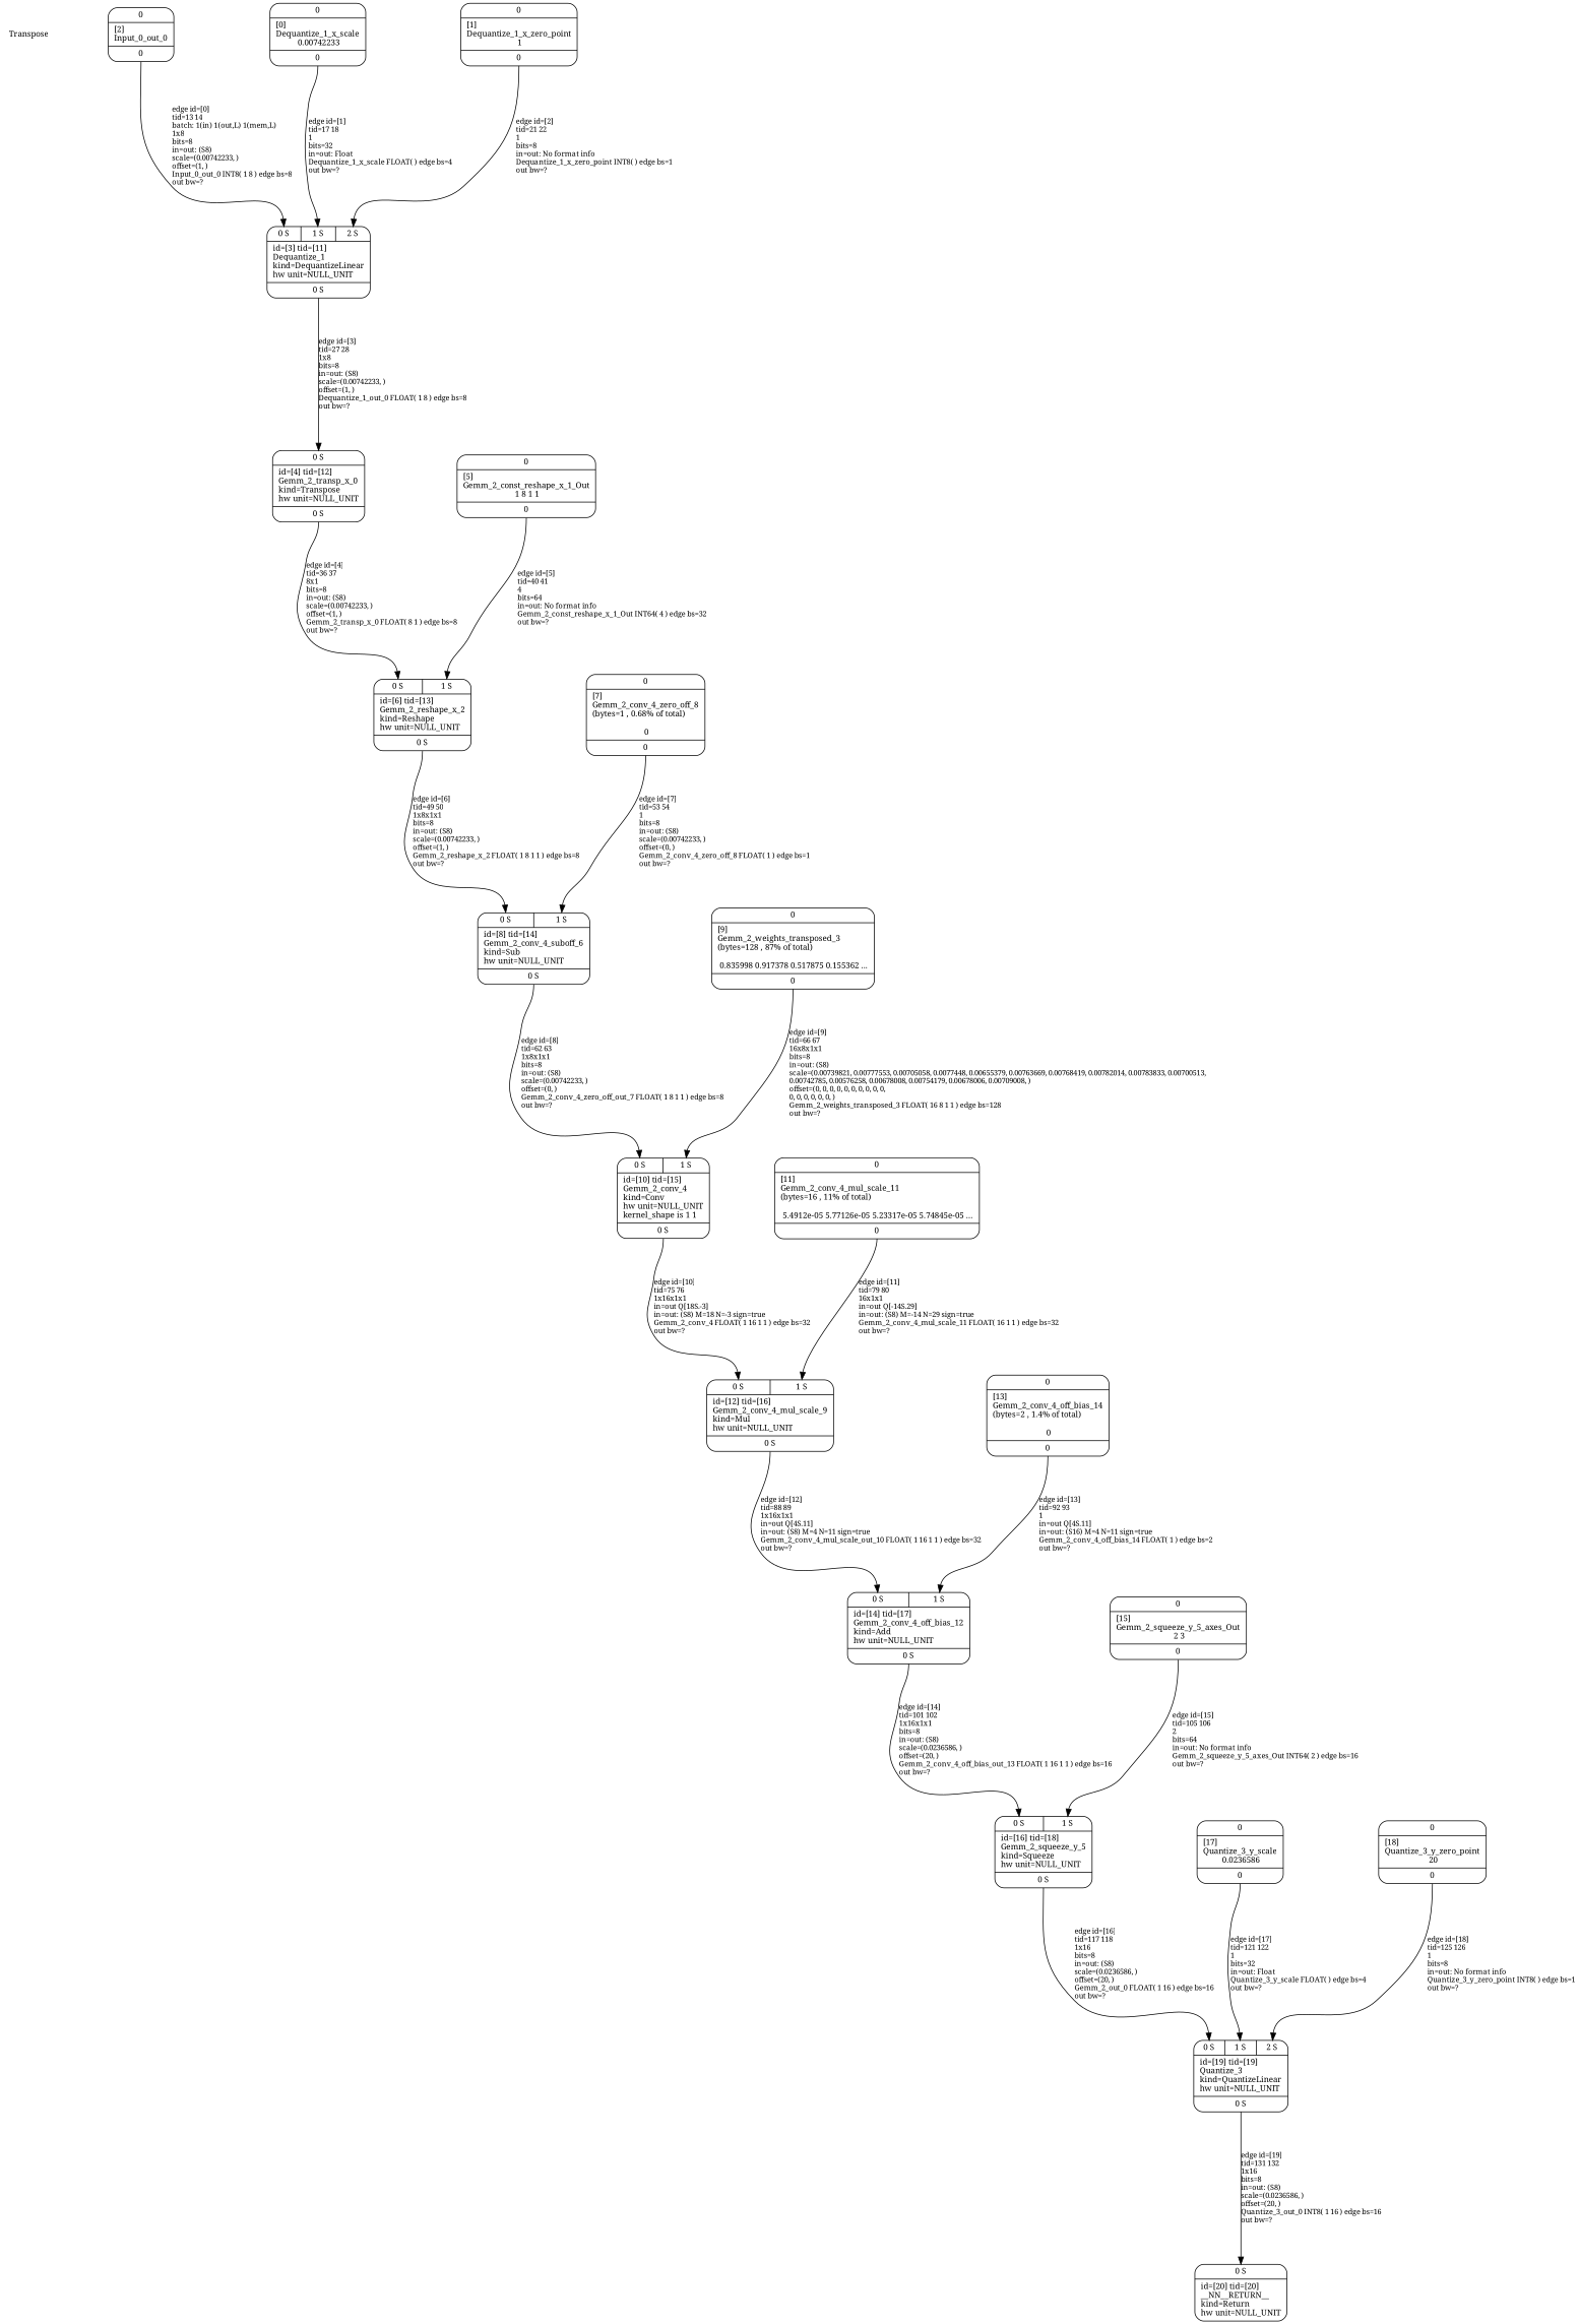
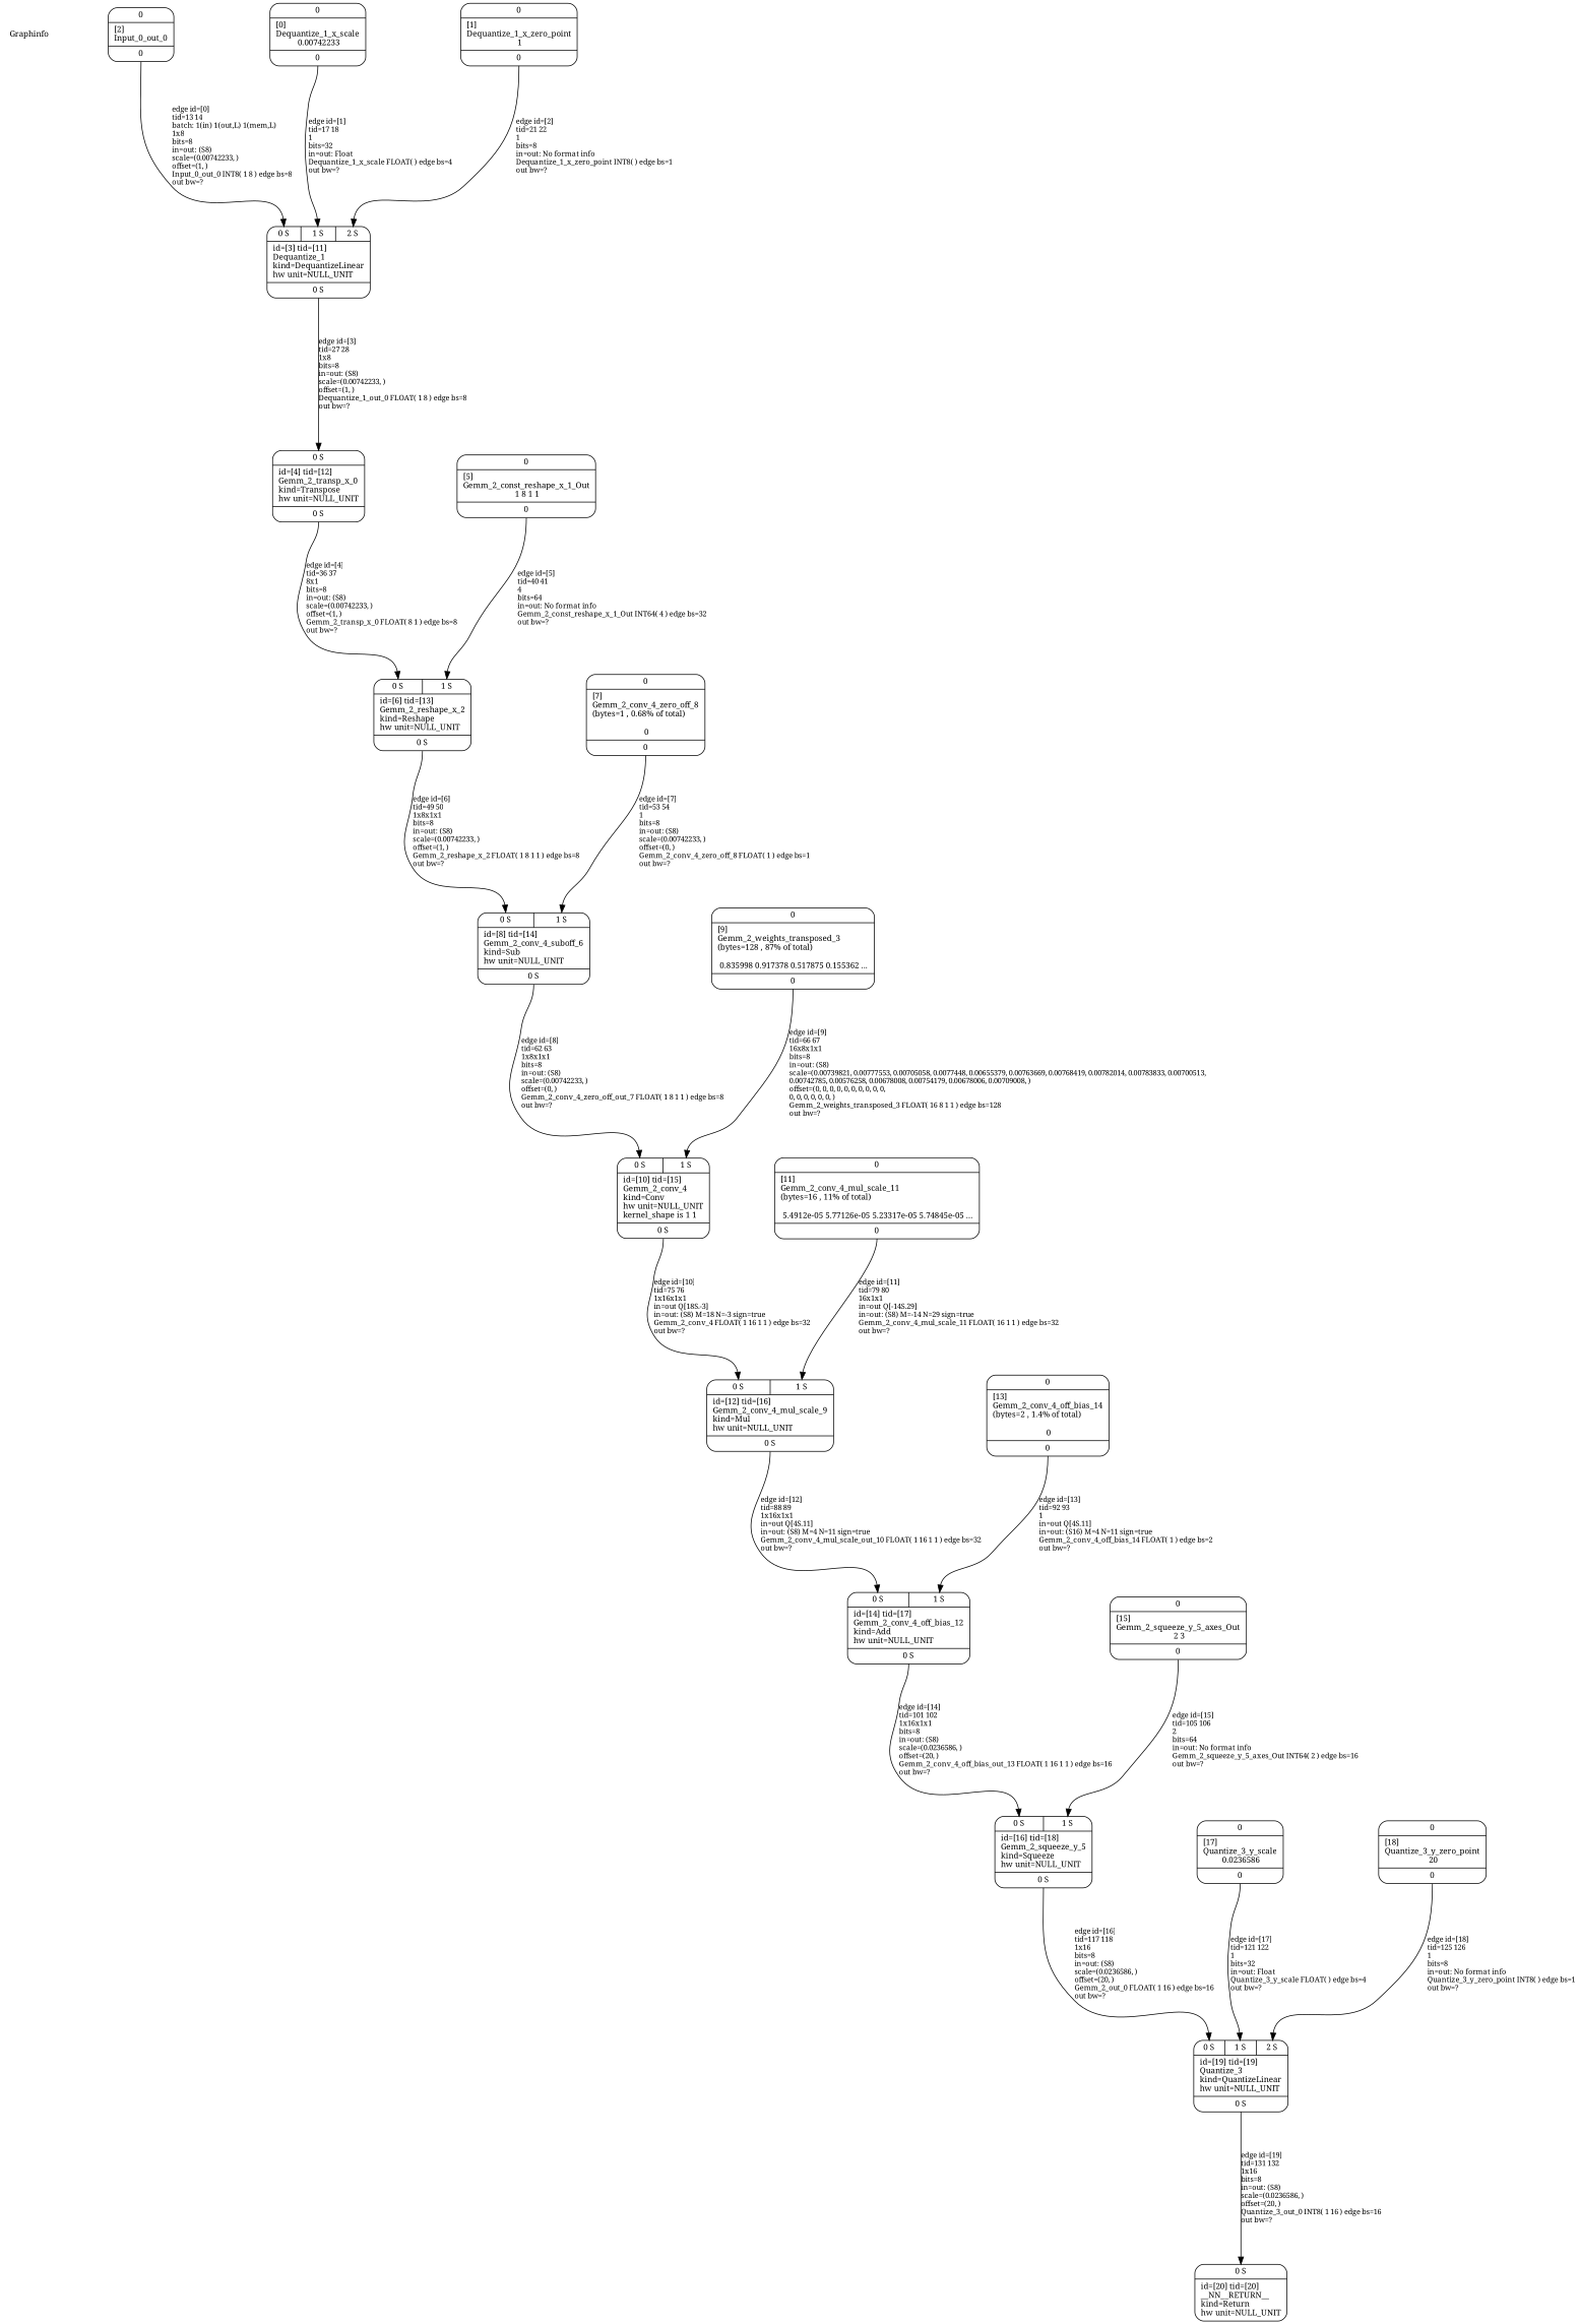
  digraph {
    compound=true
    fontsize=11
    nodesep=1
    rankdir=BU
    ranksep=1.5
    splines=spline
    fontname="Noto Serif"
    node [color=black fontname="Noto Serif" fontsize=11 shape=record style=rounded]
    edge [fontsize=10 headport="i0:n" tailport="o0:s" fontname="Noto Serif"]
-   Graphinfo [shape=plaintext label=Transpose]
+   Graphinfo [shape=plaintext]
    n2 [label="{ { <i0> 0} |  [13]\lGemm_2_conv_4_off_bias_14\l(bytes=2 , 1.4% of total)\l\l 0 | { <o0> 0} }"]
    n3 [label="{ { < i0>  0 S  | < i1>  1 S } | id=[14] tid=[17]\lGemm_2_conv_4_off_bias_12\lkind=Add\lhw unit=NULL_UNIT\l | { < o0>  0 S } }"]
    n4 [label="{ { <i0> 0} |  [0]\lDequantize_1_x_scale\l 0.00742233 | { <o0> 0} }"]
    n5 [label="{ { < i0>  0 S  | < i1>  1 S  | < i2>  2 S } | id=[3] tid=[11]\lDequantize_1\lkind=DequantizeLinear\lhw unit=NULL_UNIT\l | { < o0>  0 S } }"]
    n6 [label="{ { <i0> 0} |  [18]\lQuantize_3_y_zero_point\l 20 | { <o0> 0} }"]
    n7 [label="{ { < i0>  0 S  | < i1>  1 S  | < i2>  2 S } | id=[19] tid=[19]\lQuantize_3\lkind=QuantizeLinear\lhw unit=NULL_UNIT\l | { < o0>  0 S } }"]
    n8 [label="{ { <i0> 0} |  [2]\lInput_0_out_0 | { <o0> 0} }"]
    n9 [label="{ { <i0> 0} |  [5]\lGemm_2_const_reshape_x_1_Out\l 1 8 1 1 | { <o0> 0} }"]
    n10 [label="{ { < i0>  0 S  | < i1>  1 S } | id=[6] tid=[13]\lGemm_2_reshape_x_2\lkind=Reshape\lhw unit=NULL_UNIT\l | { < o0>  0 S } }"]
    n11 [label="{ { <i0> 0} |  [9]\lGemm_2_weights_transposed_3\l(bytes=128 , 87% of total)\l\l 0.835998 0.917378 0.517875 0.155362 ... | { <o0> 0} }"]
    n12 [label="{ { < i0>  0 S  | < i1>  1 S } | id=[10] tid=[15]\lGemm_2_conv_4\lkind=Conv\lhw unit=NULL_UNIT\lkernel_shape is 1 1\l | { < o0>  0 S } }"]
    n13 [label="{ { <i0> 0} |  [11]\lGemm_2_conv_4_mul_scale_11\l(bytes=16 , 11% of total)\l\l 5.4912e-05 5.77126e-05 5.23317e-05 5.74845e-05 ... | { <o0> 0} }"]
    n14 [label="{ { < i0>  0 S  | < i1>  1 S } | id=[12] tid=[16]\lGemm_2_conv_4_mul_scale_9\lkind=Mul\lhw unit=NULL_UNIT\l | { < o0>  0 S } }"]
    n15 [label="{ { <i0> 0} |  [1]\lDequantize_1_x_zero_point\l 1 | { <o0> 0} }"]
    n16 [label="{ { <i0> 0} |  [15]\lGemm_2_squeeze_y_5_axes_Out\l 2 3 | { <o0> 0} }"]
    n17 [label="{ { < i0>  0 S  | < i1>  1 S } | id=[16] tid=[18]\lGemm_2_squeeze_y_5\lkind=Squeeze\lhw unit=NULL_UNIT\l | { < o0>  0 S } }"]
    n18 [label="{ { <i0> 0} |  [7]\lGemm_2_conv_4_zero_off_8\l(bytes=1 , 0.68% of total)\l\l 0 | { <o0> 0} }"]
    n19 [label="{ { < i0>  0 S  | < i1>  1 S } | id=[8] tid=[14]\lGemm_2_conv_4_suboff_6\lkind=Sub\lhw unit=NULL_UNIT\l | { < o0>  0 S } }"]
    n20 [label="{ { <i0> 0} |  [17]\lQuantize_3_y_scale\l 0.0236586 | { <o0> 0} }"]
    n21 [label="{ { < i0>  0 S } | id=[4] tid=[12]\lGemm_2_transp_x_0\lkind=Transpose\lhw unit=NULL_UNIT\l | { < o0>  0 S } }"]
    n22 [label="{ { < i0>  0 S } | id=[20] tid=[20]\l__NN__RETURN__\lkind=Return\lhw unit=NULL_UNIT\l}"]
    n2 -> n3 [headport="i1:n" label="edge id=[13]\ltid=92 93\l1\lin=out Q[4S.11]\lin=out: (S16) M=4 N=11 sign=true\lGemm_2_conv_4_off_bias_14 FLOAT( 1 ) edge bs=2\lout bw=?\l"]
    n3 -> n17 [label="edge id=[14]\ltid=101 102\l1x16x1x1\lbits=8\lin=out: (S8)\lscale=(0.0236586, )\loffset=(20, )\lGemm_2_conv_4_off_bias_out_13 FLOAT( 1 16 1 1 ) edge bs=16\lout bw=?\l"]
    n4 -> n5 [headport="i1:n" label="edge id=[1]\ltid=17 18\l1\lbits=32\lin=out: Float\lDequantize_1_x_scale FLOAT( ) edge bs=4\lout bw=?\l"]
    n5 -> n21 [label="edge id=[3]\ltid=27 28\l1x8\lbits=8\lin=out: (S8)\lscale=(0.00742233, )\loffset=(1, )\lDequantize_1_out_0 FLOAT( 1 8 ) edge bs=8\lout bw=?\l"]
    n6 -> n7 [headport="i2:n" label="edge id=[18]\ltid=125 126\l1\lbits=8\lin=out: No format info\lQuantize_3_y_zero_point INT8( ) edge bs=1\lout bw=?\l"]
    n7 -> n22 [label="edge id=[19]\ltid=131 132\l1x16\lbits=8\lin=out: (S8)\lscale=(0.0236586, )\loffset=(20, )\lQuantize_3_out_0 INT8( 1 16 ) edge bs=16\lout bw=?\l"]
    n8 -> n5 [label="edge id=[0]\ltid=13 14\lbatch: 1(in) 1(out,L) 1(mem,L) \l1x8\lbits=8\lin=out: (S8)\lscale=(0.00742233, )\loffset=(1, )\lInput_0_out_0 INT8( 1 8 ) edge bs=8\lout bw=?\l"]
    n9 -> n10 [headport="i1:n" label="edge id=[5]\ltid=40 41\l4\lbits=64\lin=out: No format info\lGemm_2_const_reshape_x_1_Out INT64( 4 ) edge bs=32\lout bw=?\l"]
    n10 -> n19 [label="edge id=[6]\ltid=49 50\l1x8x1x1\lbits=8\lin=out: (S8)\lscale=(0.00742233, )\loffset=(1, )\lGemm_2_reshape_x_2 FLOAT( 1 8 1 1 ) edge bs=8\lout bw=?\l"]
    n11 -> n12 [headport="i1:n" label="edge id=[9]\ltid=66 67\l16x8x1x1\lbits=8\lin=out: (S8)\lscale=(0.00739821, 0.00777553, 0.00705058, 0.0077448, 0.00655379, 0.00763669, 0.00768419, 0.00782014, 0.00783833, 0.00700513, \l0.00742785, 0.00576258, 0.00678008, 0.00754179, 0.00678006, 0.00709008, )\loffset=(0, 0, 0, 0, 0, 0, 0, 0, 0, 0, \l0, 0, 0, 0, 0, 0, )\lGemm_2_weights_transposed_3 FLOAT( 16 8 1 1 ) edge bs=128\lout bw=?\l"]
    n12 -> n14 [label="edge id=[10]\ltid=75 76\l1x16x1x1\lin=out Q[18S.-3]\lin=out: (S8) M=18 N=-3 sign=true\lGemm_2_conv_4 FLOAT( 1 16 1 1 ) edge bs=32\lout bw=?\l"]
    n13 -> n14 [headport="i1:n" label="edge id=[11]\ltid=79 80\l16x1x1\lin=out Q[-14S.29]\lin=out: (S8) M=-14 N=29 sign=true\lGemm_2_conv_4_mul_scale_11 FLOAT( 16 1 1 ) edge bs=32\lout bw=?\l"]
    n14 -> n3 [label="edge id=[12]\ltid=88 89\l1x16x1x1\lin=out Q[4S.11]\lin=out: (S8) M=4 N=11 sign=true\lGemm_2_conv_4_mul_scale_out_10 FLOAT( 1 16 1 1 ) edge bs=32\lout bw=?\l"]
    n15 -> n5 [headport="i2:n" label="edge id=[2]\ltid=21 22\l1\lbits=8\lin=out: No format info\lDequantize_1_x_zero_point INT8( ) edge bs=1\lout bw=?\l"]
    n16 -> n17 [headport="i1:n" label="edge id=[15]\ltid=105 106\l2\lbits=64\lin=out: No format info\lGemm_2_squeeze_y_5_axes_Out INT64( 2 ) edge bs=16\lout bw=?\l"]
    n17 -> n7 [label="edge id=[16]\ltid=117 118\l1x16\lbits=8\lin=out: (S8)\lscale=(0.0236586, )\loffset=(20, )\lGemm_2_out_0 FLOAT( 1 16 ) edge bs=16\lout bw=?\l"]
    n18 -> n19 [headport="i1:n" label="edge id=[7]\ltid=53 54\l1\lbits=8\lin=out: (S8)\lscale=(0.00742233, )\loffset=(0, )\lGemm_2_conv_4_zero_off_8 FLOAT( 1 ) edge bs=1\lout bw=?\l"]
    n19 -> n12 [label="edge id=[8]\ltid=62 63\l1x8x1x1\lbits=8\lin=out: (S8)\lscale=(0.00742233, )\loffset=(0, )\lGemm_2_conv_4_zero_off_out_7 FLOAT( 1 8 1 1 ) edge bs=8\lout bw=?\l"]
    n20 -> n7 [headport="i1:n" label="edge id=[17]\ltid=121 122\l1\lbits=32\lin=out: Float\lQuantize_3_y_scale FLOAT( ) edge bs=4\lout bw=?\l"]
    n21 -> n10 [label="edge id=[4]\ltid=36 37\l8x1\lbits=8\lin=out: (S8)\lscale=(0.00742233, )\loffset=(1, )\lGemm_2_transp_x_0 FLOAT( 8 1 ) edge bs=8\lout bw=?\l"]
  }
